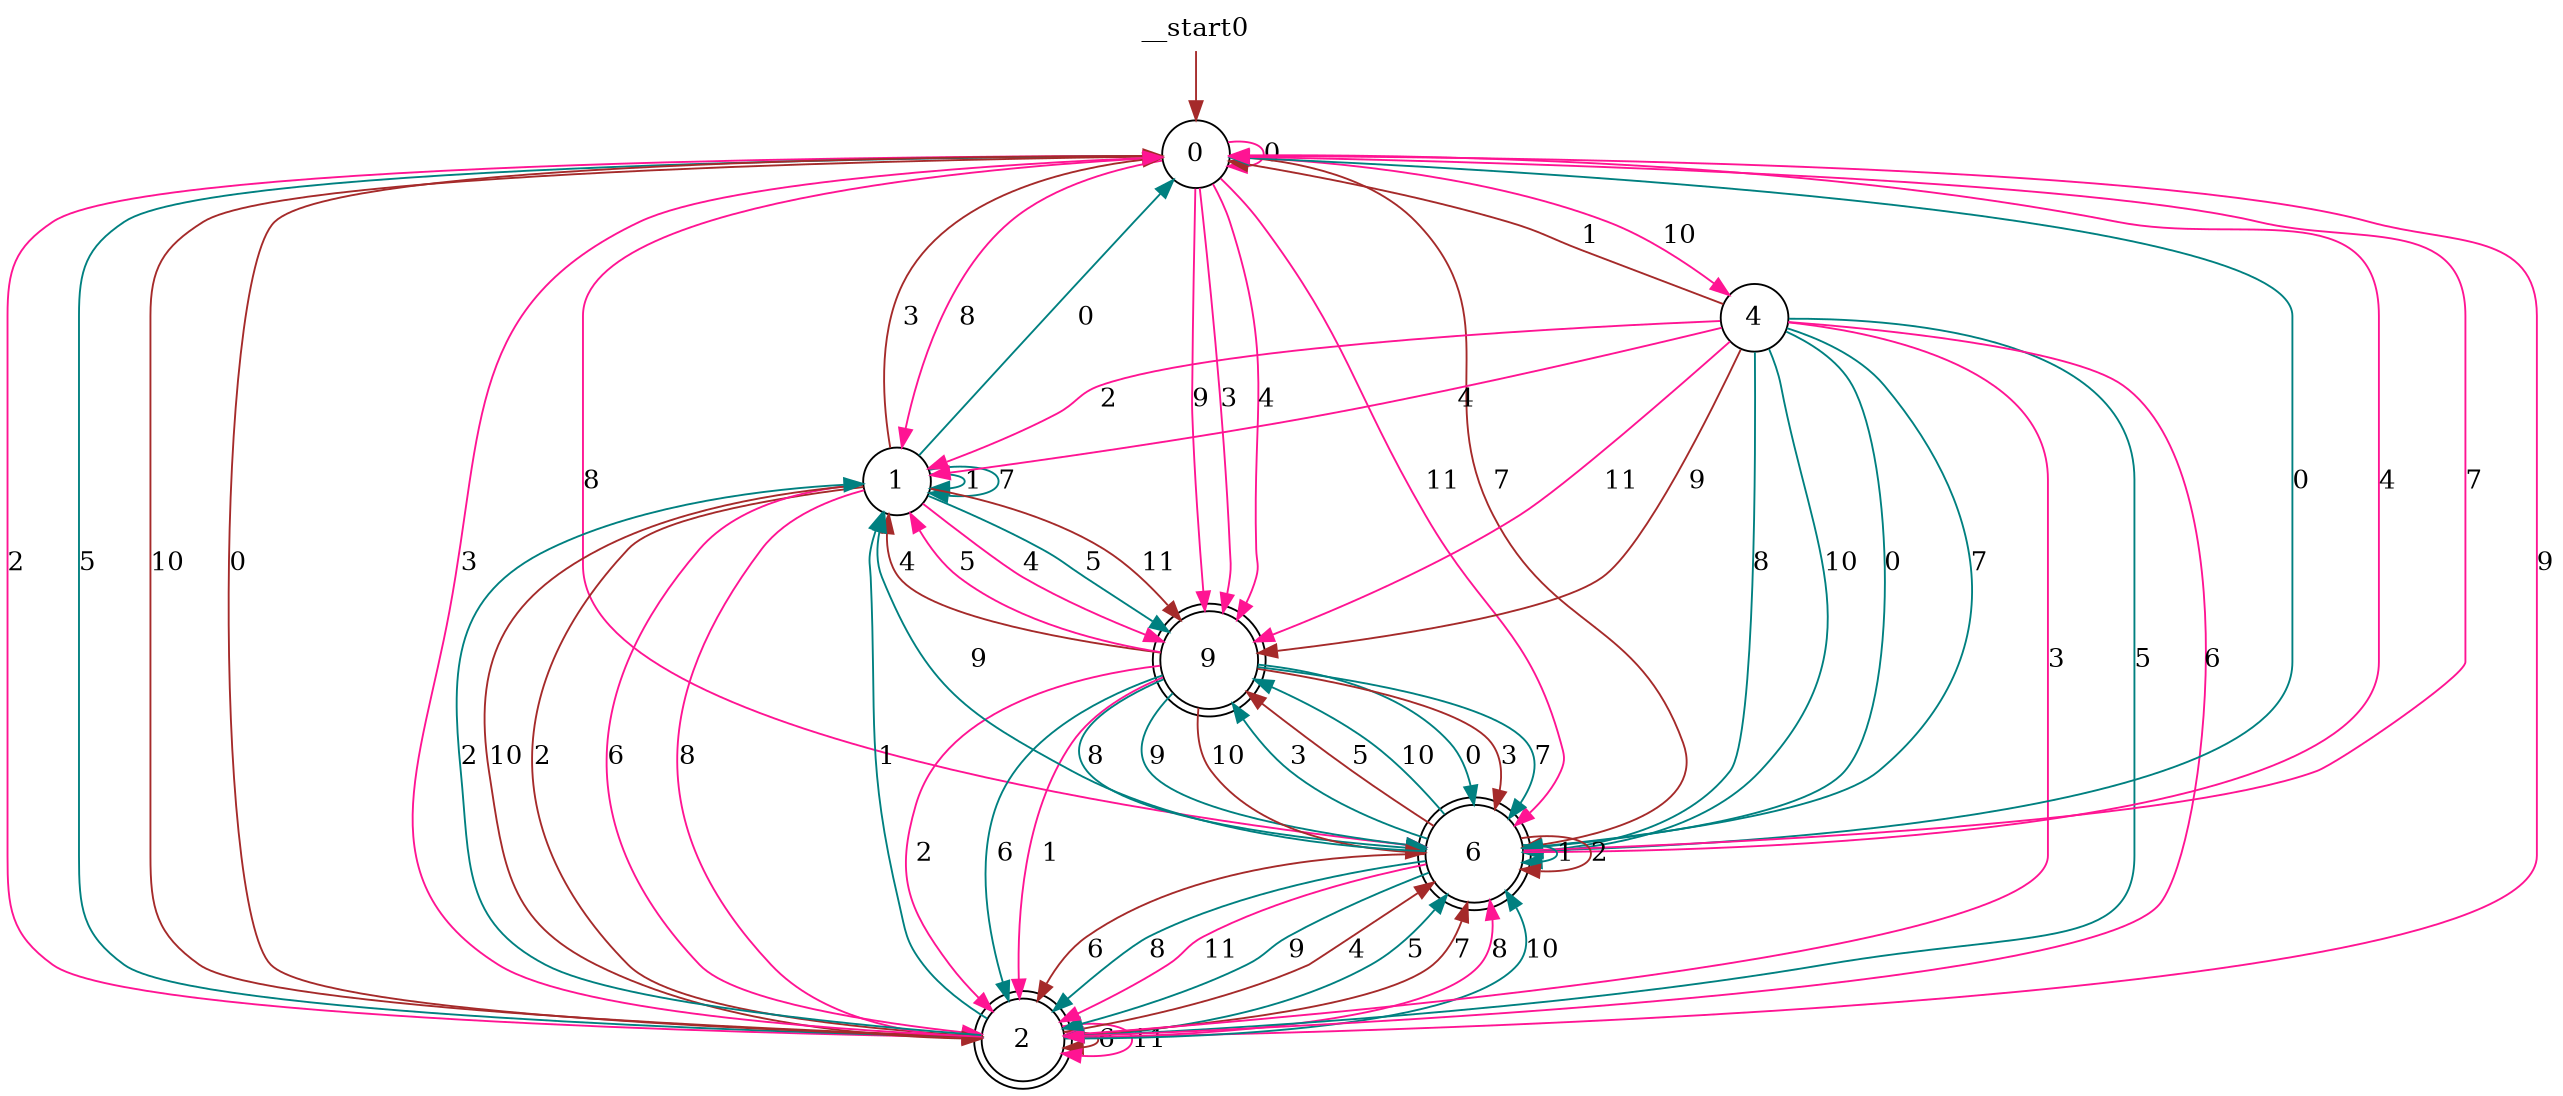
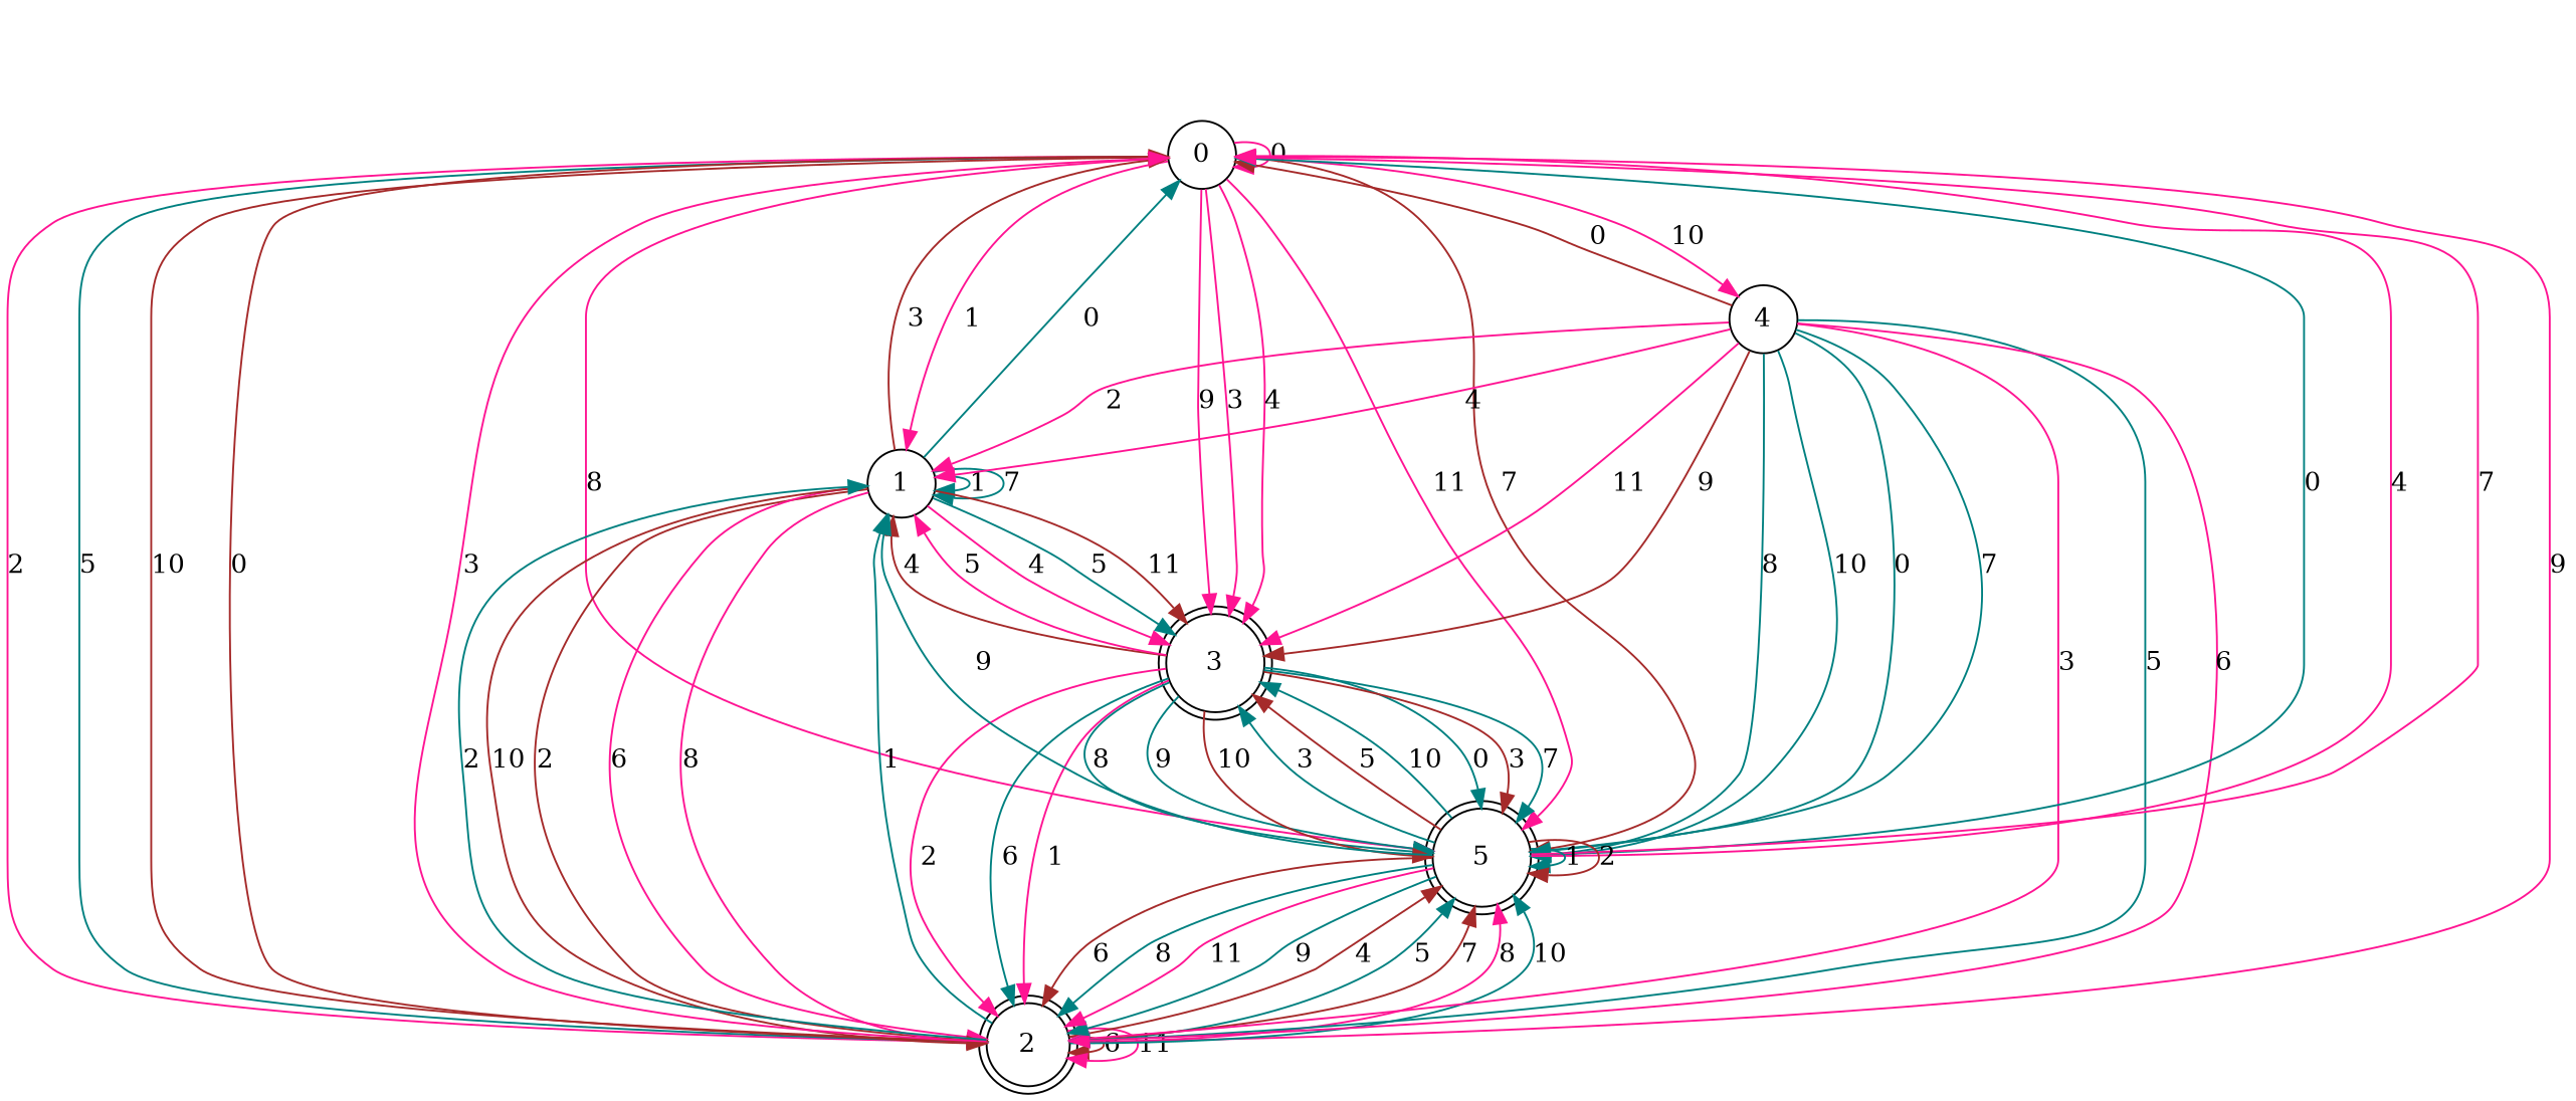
  digraph {
    node [shape=circle]
    edge [color=deeppink]
    n1 [label=0]
    n2 [label=1]
    n3 [label=2 shape=doublecircle]
-   n4 [label=9 shape=doublecircle]
+   n4 [label=3 shape=doublecircle]
    n5 [label=4]
-   n6 [label=6 shape=doublecircle]
-   __start0 [height=0 shape=none width=0]
+   n6 [label=5 shape=doublecircle]
    n1 -> n1 [label=0]
-   n1 -> n2 [label=8]
+   n1 -> n2 [label=1]
    n1 -> n3 [label=2]
    n1 -> n3 [color=teal label=5]
    n1 -> n3 [color=brown label=10]
    n1 -> n4 [label=3]
    n1 -> n4 [label=4]
    n1 -> n4 [label=9]
    n1 -> n5 [label=10]
    n1 -> n6 [color=brown label=7]
    n1 -> n6 [label=8]
    n1 -> n6 [label=11]
    n2 -> n1 [color=teal label=0]
    n2 -> n1 [color=brown label=3]
    n2 -> n2 [color=teal label=1]
    n2 -> n2 [color=teal label=7]
    n2 -> n3 [color=brown label=2]
    n2 -> n3 [label=6]
    n2 -> n3 [label=8]
    n2 -> n3 [color=brown label=10]
    n2 -> n4 [label=4]
    n2 -> n4 [color=teal label=5]
    n2 -> n4 [color=brown label=11]
    n3 -> n1 [color=brown label=0]
    n3 -> n1 [label=3]
    n3 -> n1 [label=9]
    n3 -> n2 [color=teal label=1]
    n3 -> n2 [color=teal label=2]
    n3 -> n3 [color=brown label=6]
    n3 -> n3 [label=11]
    n3 -> n6 [color=brown label=4]
    n3 -> n6 [color=teal label=5]
    n3 -> n6 [color=brown label=7]
    n3 -> n6 [label=8]
    n3 -> n6 [color=teal label=10]
    n4 -> n2 [color=brown label=4]
    n4 -> n2 [label=5]
    n4 -> n3 [label=1]
    n4 -> n3 [label=2]
    n4 -> n3 [color=teal label=6]
    n4 -> n6 [color=teal label=0]
    n4 -> n6 [color=brown label=3]
    n4 -> n6 [color=teal label=7]
    n4 -> n6 [color=teal label=8]
    n4 -> n6 [color=teal label=9]
    n4 -> n6 [color=brown label=10]
-   n5 -> n1 [color=brown label=1]
+   n5 -> n1 [color=brown label=0]
    n5 -> n2 [label=2]
    n5 -> n2 [label=4]
    n5 -> n3 [label=3]
    n5 -> n3 [color=teal label=5]
    n5 -> n3 [label=6]
    n5 -> n4 [color=brown label=9]
    n5 -> n4 [label=11]
    n5 -> n6 [color=teal label=0]
    n5 -> n6 [color=teal label=7]
    n5 -> n6 [color=teal label=8]
    n5 -> n6 [color=teal label=10]
    n6 -> n1 [color=teal label=0]
    n6 -> n1 [label=4]
    n6 -> n1 [label=7]
    n6 -> n2 [color=teal label=9]
    n6 -> n3 [color=brown label=6]
    n6 -> n3 [color=teal label=8]
    n6 -> n3 [color=teal label=9]
    n6 -> n3 [label=11]
    n6 -> n4 [color=teal label=3]
    n6 -> n4 [color=brown label=5]
    n6 -> n4 [color=teal label=10]
    n6 -> n6 [color=teal label=1]
    n6 -> n6 [color=brown label=2]
-   __start0 -> n1 [color=brown]
  }
